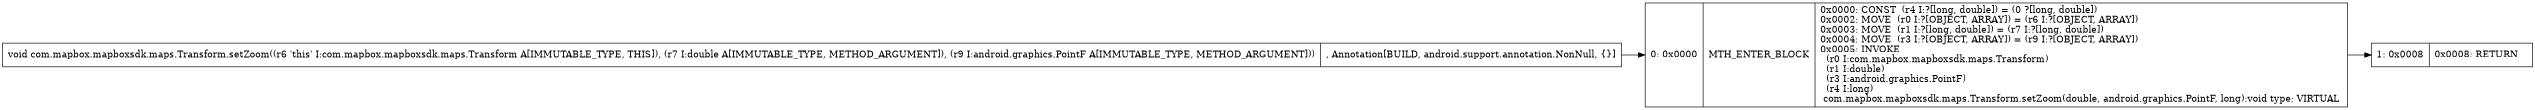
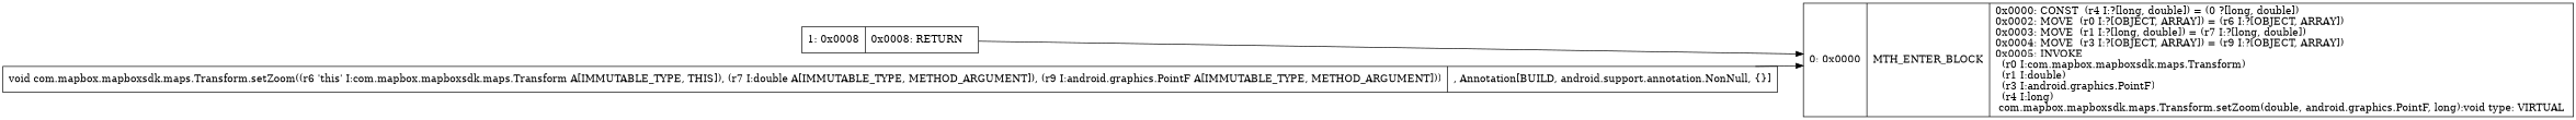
  digraph {
    rankdir=LR
    node [shape=record]
    n1 [label="{0\:\ 0x0000|MTH_ENTER_BLOCK\l|0x0000: CONST  (r4 I:?[long, double]) = (0 ?[long, double]) \l0x0002: MOVE  (r0 I:?[OBJECT, ARRAY]) = (r6 I:?[OBJECT, ARRAY]) \l0x0003: MOVE  (r1 I:?[long, double]) = (r7 I:?[long, double]) \l0x0004: MOVE  (r3 I:?[OBJECT, ARRAY]) = (r9 I:?[OBJECT, ARRAY]) \l0x0005: INVOKE  \l  (r0 I:com.mapbox.mapboxsdk.maps.Transform)\l  (r1 I:double)\l  (r3 I:android.graphics.PointF)\l  (r4 I:long)\l com.mapbox.mapboxsdk.maps.Transform.setZoom(double, android.graphics.PointF, long):void type: VIRTUAL \l}"]
    n2 [label="{1\:\ 0x0008|0x0008: RETURN   \l}"]
    n3 [label="{void com.mapbox.mapboxsdk.maps.Transform.setZoom((r6 'this' I:com.mapbox.mapboxsdk.maps.Transform A[IMMUTABLE_TYPE, THIS]), (r7 I:double A[IMMUTABLE_TYPE, METHOD_ARGUMENT]), (r9 I:android.graphics.PointF A[IMMUTABLE_TYPE, METHOD_ARGUMENT]))  | , Annotation[BUILD, android.support.annotation.NonNull, \{\}]\l}"]
-   n1 -> n2
+   n2 -> n1
    n3 -> n1
  }
